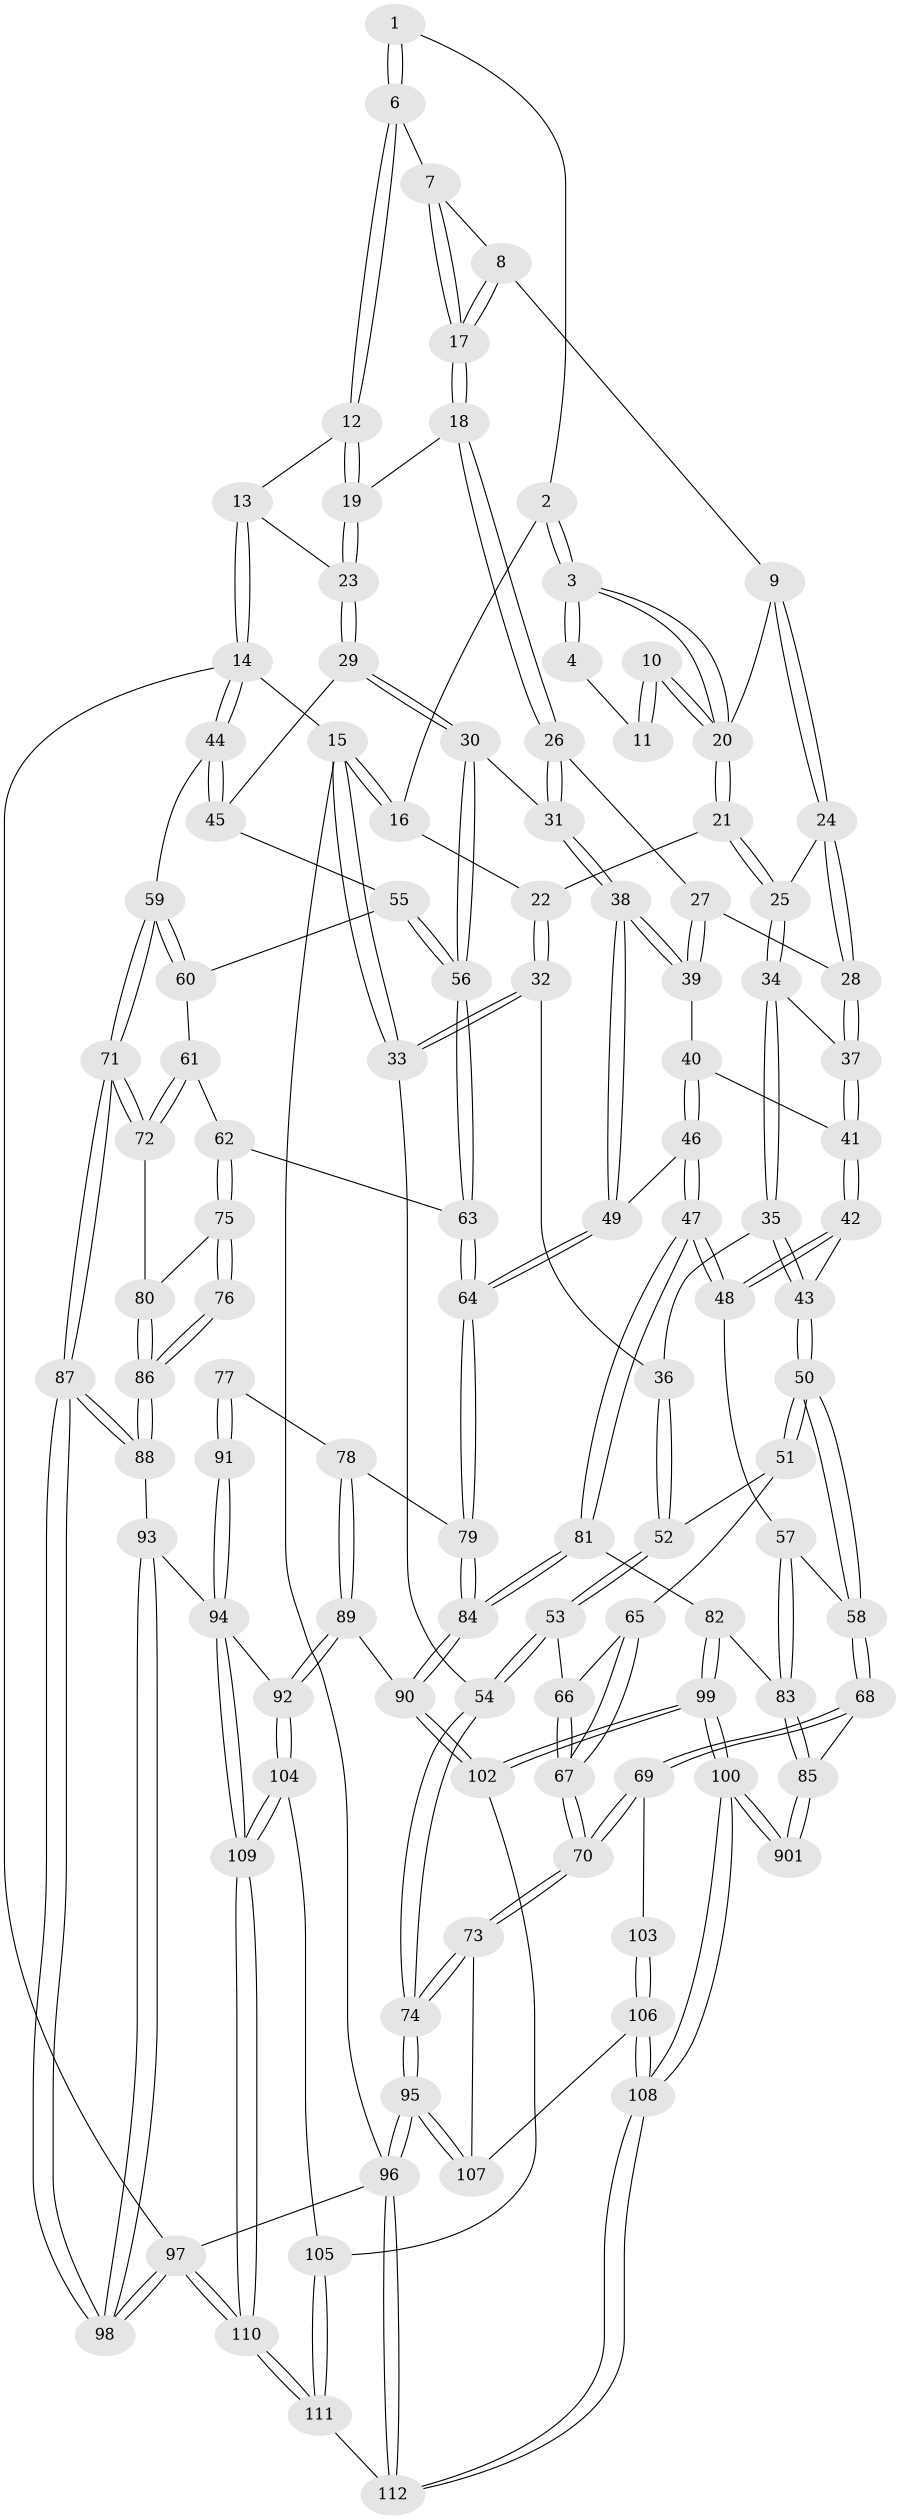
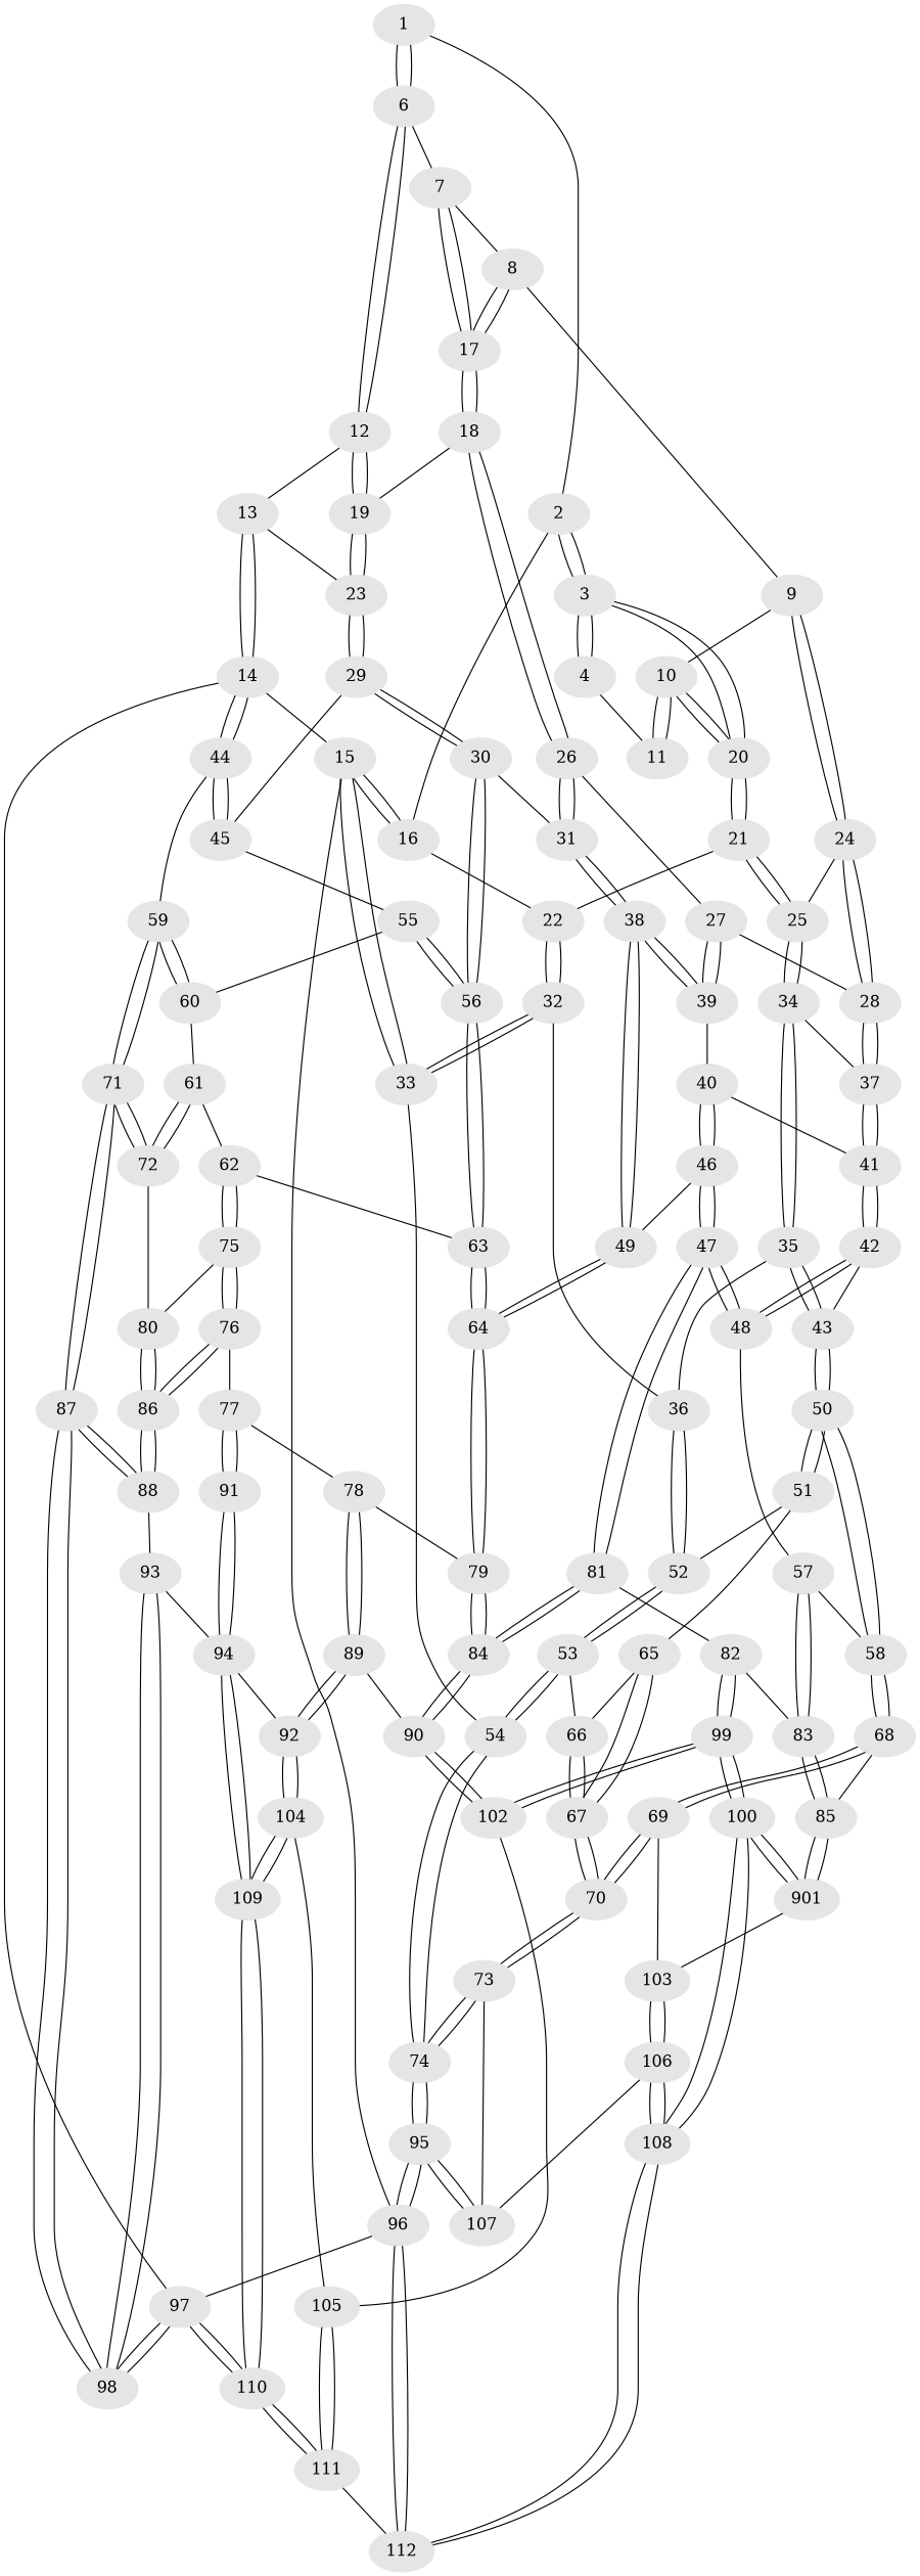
  graph {
    node [color=gray90 style=filled]
    1
    2
    6
    3
    16
    7
    12
    4
    20
    22
    11
    21
    8
    17
    13
    19
    9
    18
    10
    24
    25
    28
    14
    23
    15
    44
    97
    29
    33
    96
    45
    59
    98
    110
    54
    112
    32
    26
    27
    31
    34
    36
    30
    37
    35
    39
    38
    40
    41
    56
    55
    63
    49
    52
    74
    43
    50
    53
    42
    64
    46
    47
    48
    57
    51
    58
    60
    71
    81
    84
    82
    83
    79
    65
    68
    66
    67
    95
    61
    85
    69
    72
    87
    62
    75
    80
    76
    70
    73
    103
    n91 [label=901]
    106
    107
    88
    86
    77
    78
    91
    89
    94
    90
    92
    99
    102
    100
    93
    104
    105
    109
    111
    108
    1 -- 2
    1 -- 6
    1 -- 6
    2 -- 3
    2 -- 3
    2 -- 16
    6 -- 7
    6 -- 12
    6 -- 12
    3 -- 4
    3 -- 4
    3 -- 20
    3 -- 20
    16 -- 22
    7 -- 8
    7 -- 17
    7 -- 17
    12 -- 13
    12 -- 19
    12 -- 19
    4 -- 11
    20 -- 21
    20 -- 21
    22 -- 32
    22 -- 32
    21 -- 22
    21 -- 25
    21 -- 25
    8 -- 17
    8 -- 17
    8 -- 9
    17 -- 18
    17 -- 18
    13 -- 14
    13 -- 14
    13 -- 23
    19 -- 23
    19 -- 23
-   9 -- 20
+   9 -- 10
    9 -- 24
    9 -- 24
    18 -- 19
    18 -- 26
    18 -- 26
    10 -- 20
    10 -- 20
    10 -- 11
    10 -- 11
    24 -- 25
    24 -- 28
    24 -- 28
    25 -- 34
    25 -- 34
    28 -- 37
    28 -- 37
    14 -- 15
    14 -- 44
    14 -- 44
    14 -- 97
    23 -- 29
    23 -- 29
    15 -- 16
    15 -- 16
    15 -- 33
    15 -- 33
    15 -- 96
    44 -- 45
    44 -- 45
    44 -- 59
    97 -- 98
    97 -- 98
    97 -- 110
    97 -- 110
    29 -- 45
    29 -- 30
    29 -- 30
    33 -- 54
    96 -- 97
    96 -- 112
    96 -- 112
    45 -- 55
    59 -- 60
    59 -- 60
    59 -- 71
    59 -- 71
    110 -- 111
    110 -- 111
    54 -- 74
    54 -- 74
    32 -- 33
    32 -- 33
    32 -- 36
    26 -- 27
    26 -- 31
    26 -- 31
    27 -- 28
    27 -- 39
    27 -- 39
    31 -- 38
    31 -- 38
    34 -- 37
    34 -- 35
    34 -- 35
    36 -- 52
    36 -- 52
    30 -- 31
    30 -- 56
    30 -- 56
    37 -- 41
    37 -- 41
    35 -- 36
    35 -- 43
    35 -- 43
    39 -- 40
    38 -- 39
    38 -- 39
    38 -- 49
    38 -- 49
    40 -- 41
    40 -- 46
    40 -- 46
    41 -- 42
    41 -- 42
    56 -- 63
    56 -- 63
    55 -- 56
    55 -- 56
    55 -- 60
    63 -- 64
    63 -- 64
    49 -- 64
    49 -- 64
    52 -- 53
    52 -- 53
    74 -- 95
    74 -- 95
    43 -- 50
    43 -- 50
    50 -- 51
    50 -- 51
    50 -- 58
    50 -- 58
    53 -- 54
    53 -- 54
    53 -- 66
    42 -- 43
    42 -- 48
    42 -- 48
    64 -- 79
    64 -- 79
    46 -- 49
    46 -- 47
    46 -- 47
    47 -- 48
    47 -- 48
    47 -- 81
    47 -- 81
    48 -- 57
    57 -- 58
    57 -- 83
    57 -- 83
    51 -- 52
    51 -- 65
    58 -- 68
    58 -- 68
    60 -- 61
    71 -- 72
    71 -- 72
    71 -- 87
    71 -- 87
    81 -- 84
    81 -- 84
    81 -- 82
    84 -- 90
    84 -- 90
    82 -- 83
    82 -- 99
    82 -- 99
    83 -- 85
    83 -- 85
    79 -- 84
    79 -- 84
    65 -- 66
    65 -- 67
    65 -- 67
    68 -- 85
    68 -- 69
    68 -- 69
    66 -- 67
    66 -- 67
    67 -- 70
    67 -- 70
    95 -- 96
    95 -- 96
    95 -- 107
    95 -- 107
    61 -- 72
    61 -- 72
    61 -- 62
    85 -- n91
    85 -- n91
    69 -- 70
    69 -- 70
    69 -- 103
    72 -- 80
    87 -- 98
    87 -- 98
    87 -- 88
    87 -- 88
    62 -- 63
    62 -- 75
    62 -- 75
    75 -- 80
    75 -- 76
    75 -- 76
    80 -- 86
    80 -- 86
    76 -- 86
    76 -- 86
+   76 -- 77
    70 -- 73
    70 -- 73
    73 -- 74
    73 -- 74
    73 -- 107
    103 -- 106
    103 -- 106
+   n91 -- 103
    106 -- 107
    106 -- 108
    106 -- 108
    88 -- 93
    86 -- 88
    86 -- 88
    77 -- 78
    77 -- 91
    77 -- 91
    78 -- 79
    78 -- 89
    78 -- 89
    91 -- 94
    91 -- 94
    89 -- 90
    89 -- 92
    89 -- 92
    94 -- 92
    94 -- 109
    94 -- 109
    90 -- 102
    90 -- 102
    92 -- 104
    92 -- 104
    99 -- 102
    99 -- 102
    99 -- 100
    99 -- 100
    102 -- 105
    100 -- n91
    100 -- n91
    100 -- 108
    100 -- 108
    93 -- 98
    93 -- 98
    93 -- 94
    104 -- 105
    104 -- 109
    104 -- 109
    105 -- 111
    105 -- 111
    109 -- 110
    109 -- 110
    111 -- 112
    108 -- 112
    108 -- 112
  }
